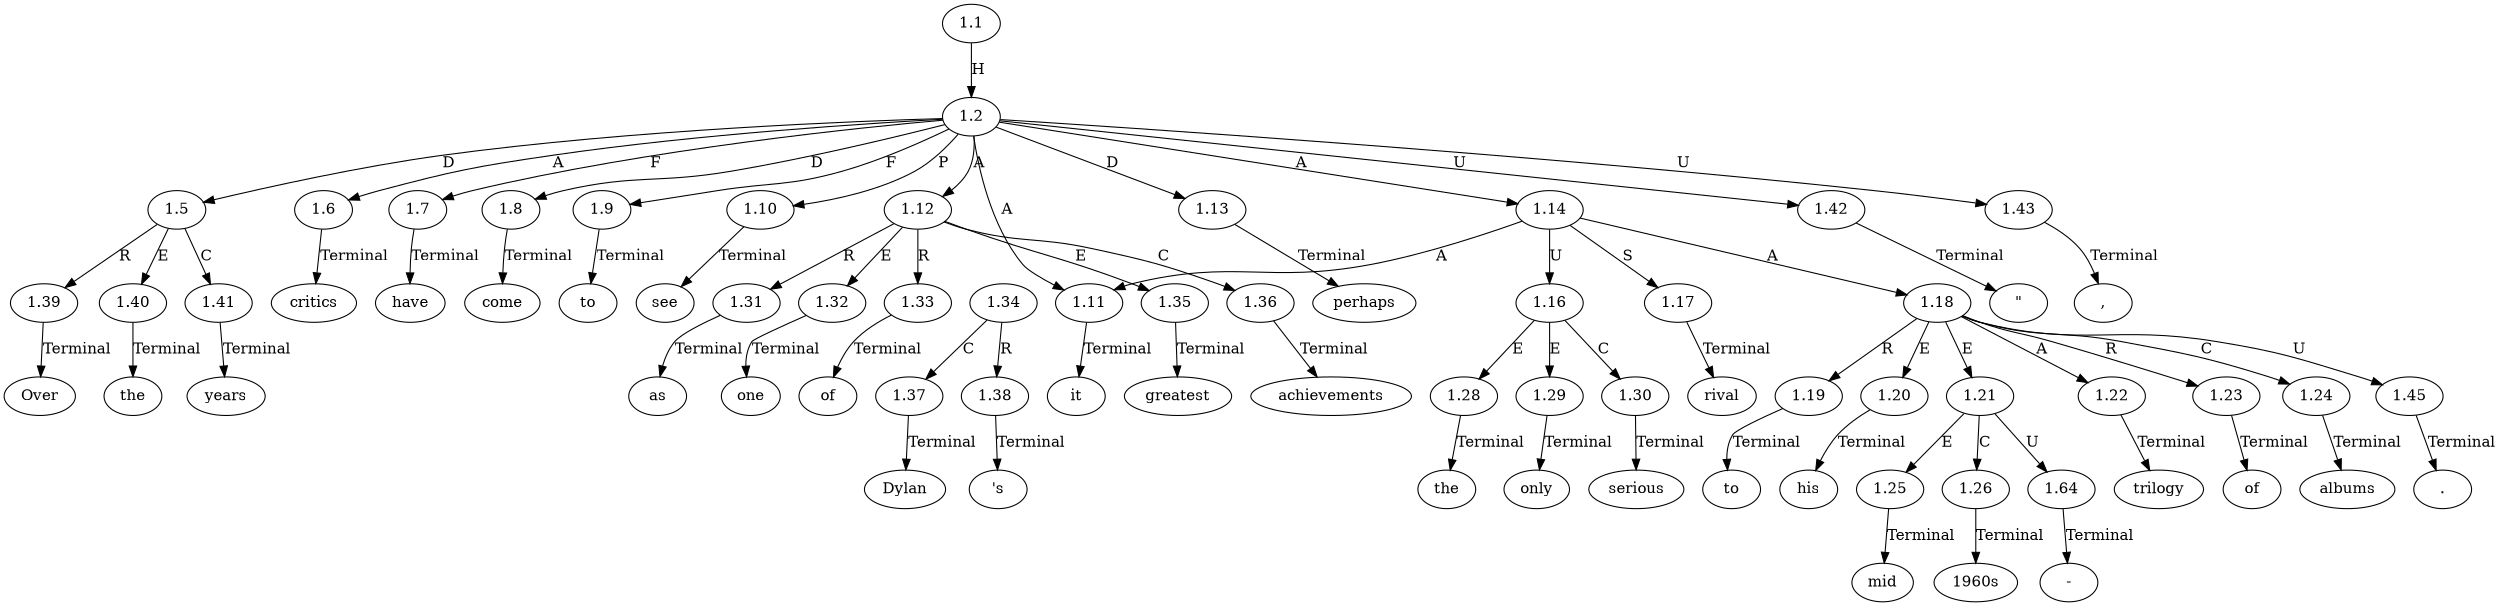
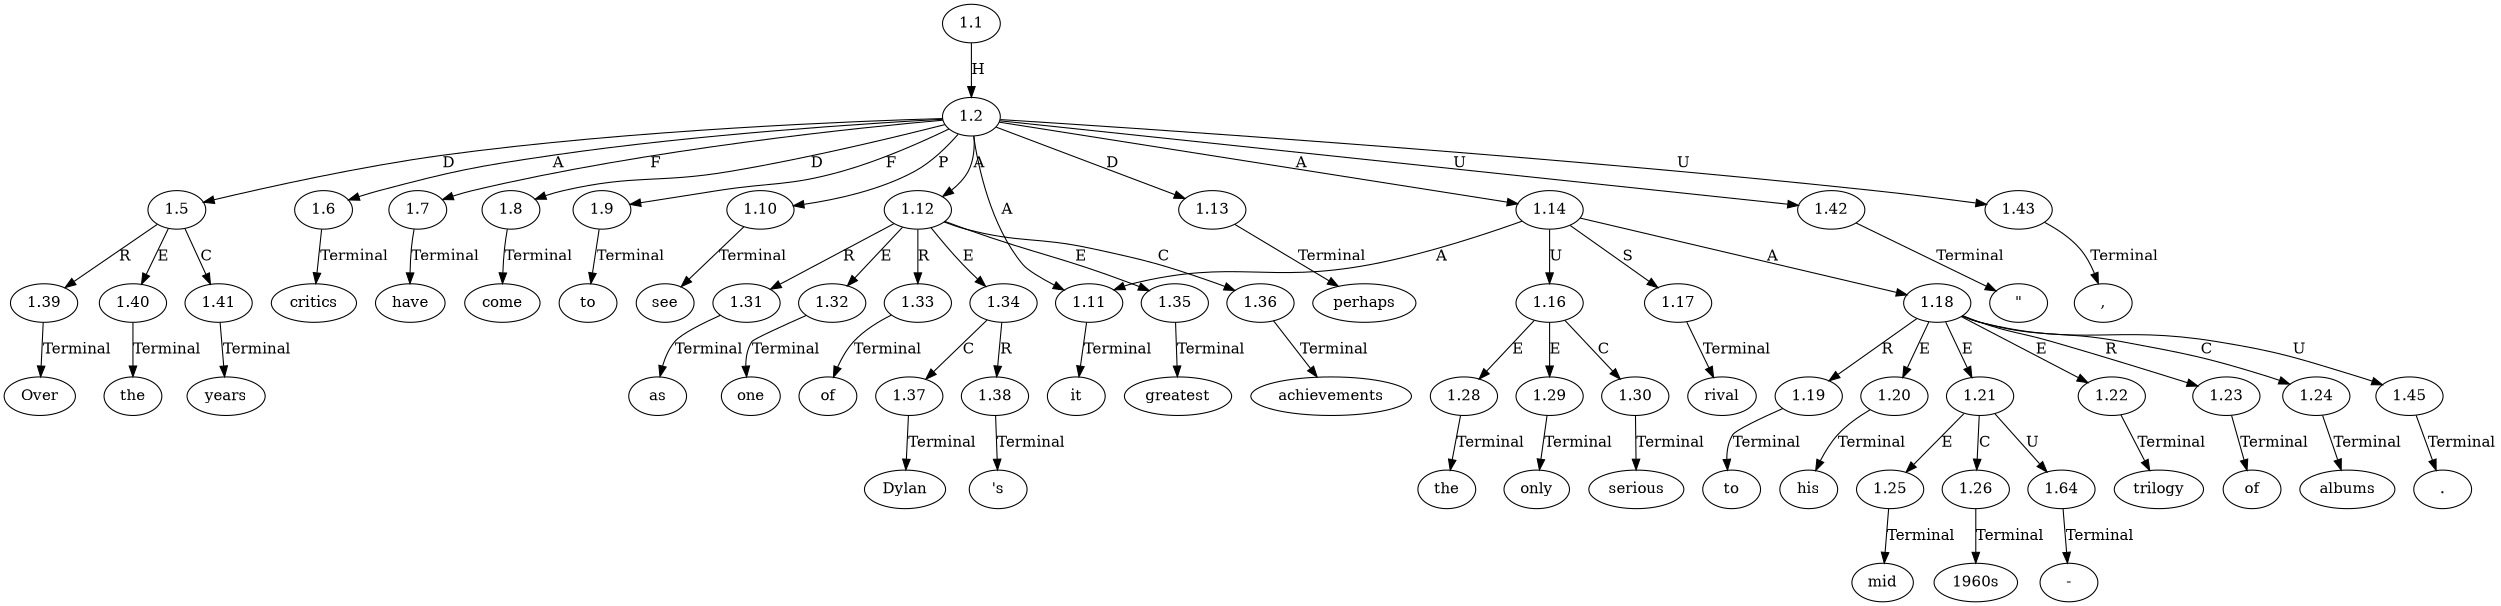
  digraph {
    node [ordering=out]
    edge [ordering=out]
    n1 [label="\""]
    n2 [label=it]
    n3 [label=as]
    n4 [label=one]
    n5 [label=of]
    n6 [label=Dylan]
    n7 [label="'s"]
    n8 [label=greatest]
    n9 [label=achievements]
    n10 [label=","]
    n11 [label=perhaps]
    n12 [label=Over]
    n13 [label=the]
    n14 [label=only]
    n15 [label=serious]
    n16 [label=rival]
    n17 [label=to]
    n18 [label=his]
    n19 [label=mid]
    n20 [label="-"]
    n21 [label="1960s"]
    n22 [label=trilogy]
    n23 [label=the]
    n24 [label=of]
    n25 [label=albums]
    n26 [label="."]
    n27 [label=years]
    n28 [label=critics]
    n29 [label=have]
    n30 [label=come]
    n31 [label=to]
    n32 [label=see]
    n33 [label=1.1]
    n34 [label=1.2]
    n35 [label=1.5]
    n36 [label=1.6]
    n37 [label=1.7]
    n38 [label=1.8]
    n39 [label=1.9]
    n40 [label=1.10]
    n41 [label=1.11]
    n42 [label=1.12]
    n43 [label=1.13]
    n44 [label=1.14]
    n45 [label=1.42]
    n46 [label=1.43]
    n47 [label=1.39]
    n48 [label=1.40]
    n49 [label=1.41]
    n50 [label=1.31]
    n51 [label=1.32]
    n52 [label=1.33]
    n53 [label=1.34]
    n54 [label=1.35]
    n55 [label=1.36]
    n56 [label=1.16]
    n57 [label=1.17]
    n58 [label=1.18]
    n59 [label=1.37]
    n60 [label=1.38]
    n61 [label=1.28]
    n62 [label=1.29]
    n63 [label=1.30]
    n64 [label=1.19]
    n65 [label=1.20]
    n66 [label=1.21]
    n67 [label=1.22]
    n68 [label=1.23]
    n69 [label=1.24]
    n70 [label=1.45]
    n71 [label=1.25]
    n72 [label=1.26]
    n73 [label=1.64]
    n33 -> n34 [label=H]
    n34 -> n35 [label=D]
    n34 -> n36 [label=A]
    n34 -> n37 [label=F]
    n34 -> n38 [label=D]
    n34 -> n39 [label=F]
    n34 -> n40 [label=P]
    n34 -> n41 [label=A]
    n34 -> n42 [label=A]
    n34 -> n43 [label=D]
    n34 -> n44 [label=A]
    n34 -> n45 [label=U]
    n34 -> n46 [label=U]
    n35 -> n47 [label=R]
    n35 -> n48 [label=E]
    n35 -> n49 [label=C]
    n36 -> n28 [label=Terminal]
    n37 -> n29 [label=Terminal]
    n38 -> n30 [label=Terminal]
    n39 -> n31 [label=Terminal]
    n40 -> n32 [label=Terminal]
    n41 -> n2 [label=Terminal]
    n42 -> n50 [label=R]
    n42 -> n51 [label=E]
    n42 -> n52 [label=R]
+   n42 -> n53 [label=E]
    n42 -> n54 [label=E]
    n42 -> n55 [label=C]
    n43 -> n11 [label=Terminal]
    n44 -> n41 [label=A]
    n44 -> n56 [label=U]
    n44 -> n57 [label=S]
    n44 -> n58 [label=A]
    n45 -> n1 [label=Terminal]
    n46 -> n10 [label=Terminal]
    n47 -> n12 [label=Terminal]
    n48 -> n23 [label=Terminal]
    n49 -> n27 [label=Terminal]
    n50 -> n3 [label=Terminal]
    n51 -> n4 [label=Terminal]
    n52 -> n5 [label=Terminal]
    n53 -> n59 [label=C]
    n53 -> n60 [label=R]
    n54 -> n8 [label=Terminal]
    n55 -> n9 [label=Terminal]
    n56 -> n61 [label=E]
    n56 -> n62 [label=E]
    n56 -> n63 [label=C]
    n57 -> n16 [label=Terminal]
    n58 -> n64 [label=R]
    n58 -> n65 [label=E]
    n58 -> n66 [label=E]
-   n58 -> n67 [label=A]
+   n58 -> n67 [label=E]
    n58 -> n68 [label=R]
    n58 -> n69 [label=C]
    n58 -> n70 [label=U]
    n59 -> n6 [label=Terminal]
    n60 -> n7 [label=Terminal]
    n61 -> n13 [label=Terminal]
    n62 -> n14 [label=Terminal]
    n63 -> n15 [label=Terminal]
    n64 -> n17 [label=Terminal]
    n65 -> n18 [label=Terminal]
    n66 -> n71 [label=E]
    n66 -> n72 [label=C]
    n66 -> n73 [label=U]
    n67 -> n22 [label=Terminal]
    n68 -> n24 [label=Terminal]
    n69 -> n25 [label=Terminal]
    n70 -> n26 [label=Terminal]
    n71 -> n19 [label=Terminal]
    n72 -> n21 [label=Terminal]
    n73 -> n20 [label=Terminal]
  }
